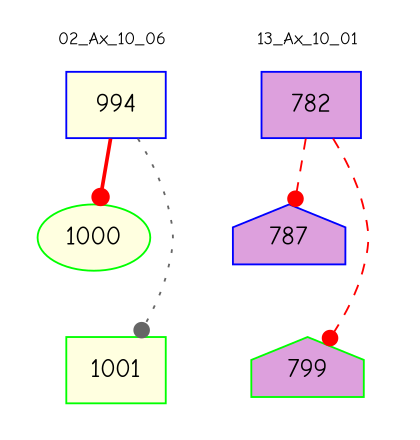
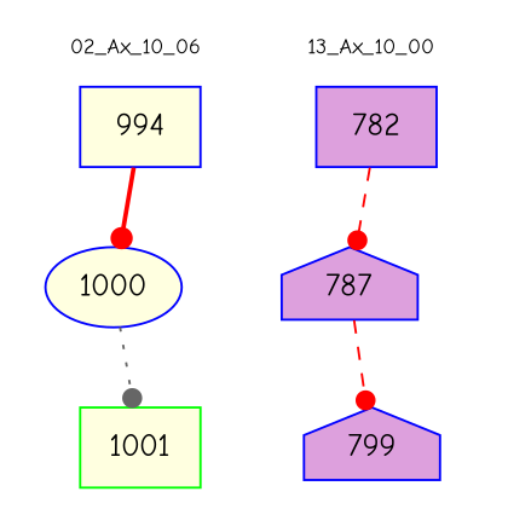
  digraph {
    fontname="Comic Neue"
    node [color=blue fillcolor=lightyellow fontname="Comic Neue" shape=box style=filled]
    edge [arrowhead=dot color=red fontname="Comic Neue" style=dashed]
    n1 [label=994]
-   n2 [color=green label=1000 shape=ellipse]
+   n2 [label=1000 shape=ellipse]
    n3 [color=green label=1001]
    n4 [fillcolor=plum label=782]
    n5 [fillcolor=plum label=787 shape=house]
-   n6 [color=green fillcolor=plum label=799 shape=house]
+   n6 [fillcolor=plum label=799 shape=house]
    subgraph cluster_1 {
      color=white
      fontsize=10
      label="02_Ax_10_06"
      n1
      n2
      n3
    }
    subgraph cluster_2 {
      color=white
      fontsize=10
-     label="13_Ax_10_01"
+     label="13_Ax_10_00"
      n4
      n5
      n6
    }
    n1 -> n2 [style=bold]
-   n1 -> n3 [color=gray40 style=dotted]
+   n2 -> n3 [color=gray40 style=dotted]
    n4 -> n5
-   n4 -> n6
+   n5 -> n6
  }
